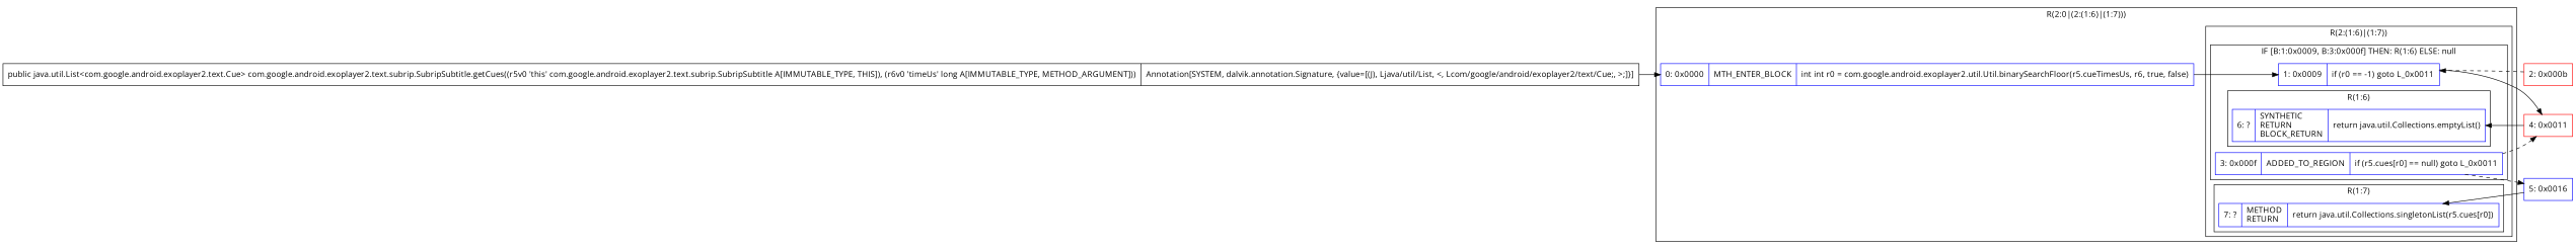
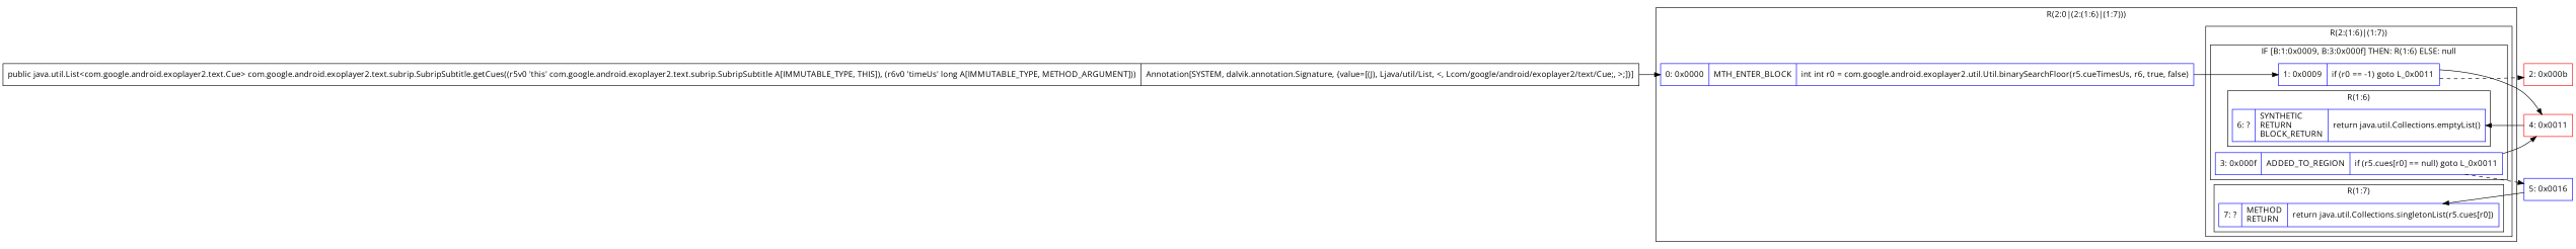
  digraph {
    fontname="Open Sans"
    rankdir=LR
    node [color=blue fontname="Open Sans" shape=record]
    edge [fontname="Open Sans"]
    n1 [label="{6\:\ ?|SYNTHETIC\lRETURN\lBLOCK_RETURN\l|return java.util.Collections.emptyList()\l}"]
    n2 [label="{1\:\ 0x0009|if (r0 == \-1) goto L_0x0011\l}"]
    n3 [label="{3\:\ 0x000f|ADDED_TO_REGION\l|if (r5.cues[r0] == null) goto L_0x0011\l}"]
    n4 [label="{7\:\ ?|METHOD\lRETURN\l|return java.util.Collections.singletonList(r5.cues[r0])\l}"]
    n5 [label="{0\:\ 0x0000|MTH_ENTER_BLOCK\l|int int r0 = com.google.android.exoplayer2.util.Util.binarySearchFloor(r5.cueTimesUs, r6, true, false)\l}"]
    n6 [color=red label="{2\:\ 0x000b}"]
    n7 [color=red label="{4\:\ 0x0011}"]
    n8 [label="{5\:\ 0x0016}"]
    n9 [label="{public java.util.List\<com.google.android.exoplayer2.text.Cue\> com.google.android.exoplayer2.text.subrip.SubripSubtitle.getCues((r5v0 'this' com.google.android.exoplayer2.text.subrip.SubripSubtitle A[IMMUTABLE_TYPE, THIS]), (r6v0 'timeUs' long A[IMMUTABLE_TYPE, METHOD_ARGUMENT]))  | Annotation[SYSTEM, dalvik.annotation.Signature, \{value=[(J), Ljava\/util\/List, \<, Lcom\/google\/android\/exoplayer2\/text\/Cue;, \>;]\}]\l}" color=""]
    subgraph cluster_1 {
      label="R(2:0|(2:(1:6)|(1:7)))"
      n5
      subgraph cluster_2 {
        label="R(2:(1:6)|(1:7))"
        subgraph cluster_3 {
          label="IF [B:1:0x0009, B:3:0x000f] THEN: R(1:6) ELSE: null"
          n2
          n3
          subgraph cluster_4 {
            label="R(1:6)"
            n1
          }
        }
        subgraph cluster_5 {
          label="R(1:7)"
          n4
        }
      }
    }
-   n6 -> n2 [style=dashed]
+   n2 -> n6 [style=dashed]
    n2 -> n7
-   n3 -> n7 [style=dashed]
+   n3 -> n7
    n3 -> n8 [style=dashed]
    n5 -> n2
    n7 -> n1
    n8 -> n4
    n9 -> n5
  }
